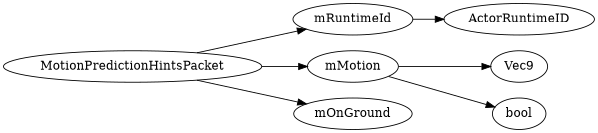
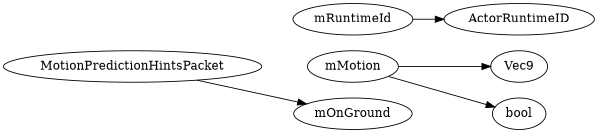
  digraph {
    rankdir=LR
    n1 [label=ActorRuntimeID]
    n2 [label=Vec9]
    n3 [label=bool]
    n4 [label=MotionPredictionHintsPacket]
    n5 [label=mRuntimeId]
    n6 [label=mMotion]
    n7 [label=mOnGround]
    subgraph sub_1 {
      rank=max
      n1
      n2
      n3
    }
-   n4 -> n5
-   n4 -> n6
    n4 -> n7
    n5 -> n1
    n6 -> n2
    n6 -> n3
  }
